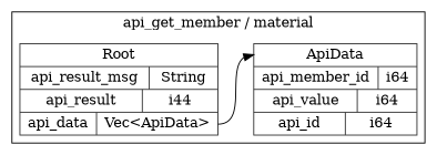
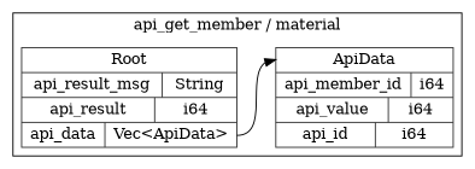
  digraph {
    rankdir=LR
    node [color=gray20 shape=record style=solid]
-   n1 [label="<Root> Root  | { api_result_msg | <api_result_msg> String } | { api_result | <api_result> i44 } | { api_data | <api_data> Vec\<ApiData\> }"]
+   n1 [label="<Root> Root  | { api_result_msg | <api_result_msg> String } | { api_result | <api_result> i64 } | { api_data | <api_data> Vec\<ApiData\> }"]
    n2 [label="<ApiData> ApiData  | { api_member_id | <api_member_id> i64 } | { api_value | <api_value> i64 } | { api_id | <api_id> i64 }"]
    subgraph cluster_1 {
      label="api_get_member / material"
      n1
      n2
    }
    n1 -> n2 [headport="ApiData:w" tailport="api_data:e"]
  }
